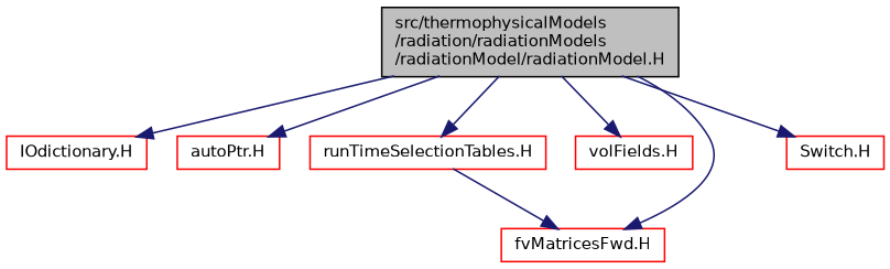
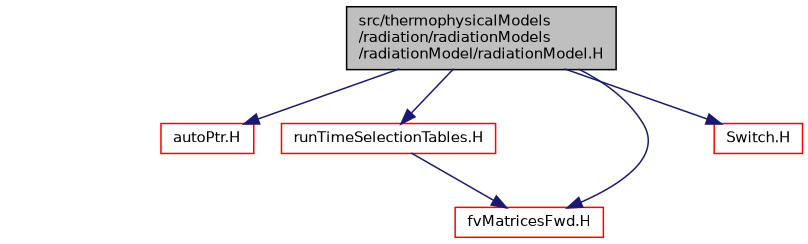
  digraph {
    node [color=red fontname=Helvetica fontsize=10 shape=record]
    edge [color=midnightblue fontname=Helvetica fontsize=10 labelfontname=Helvetica labelfontsize=10 style=solid]
    n1 [color=black fillcolor=grey75 fontcolor=black height=0.2 label="src/thermophysicalModels\l/radiation/radiationModels\l/radiationModel/radiationModel.H" style=filled width=0.4]
-   n2 [height=0.2 label="IOdictionary.H" width=0.4]
    n3 [height=0.2 label="autoPtr.H" width=0.4]
    n4 [height=0.2 label="runTimeSelectionTables.H" width=0.4]
-   n5 [height=0.2 label="volFields.H" width=0.4]
    n6 [height=0.2 label="fvMatricesFwd.H" width=0.4]
    n7 [height=0.2 label="Switch.H" width=0.4]
-   n1 -> n2
    n1 -> n3
    n1 -> n4
-   n1 -> n5
    n1 -> n6
    n1 -> n7
    n4 -> n6
  }
